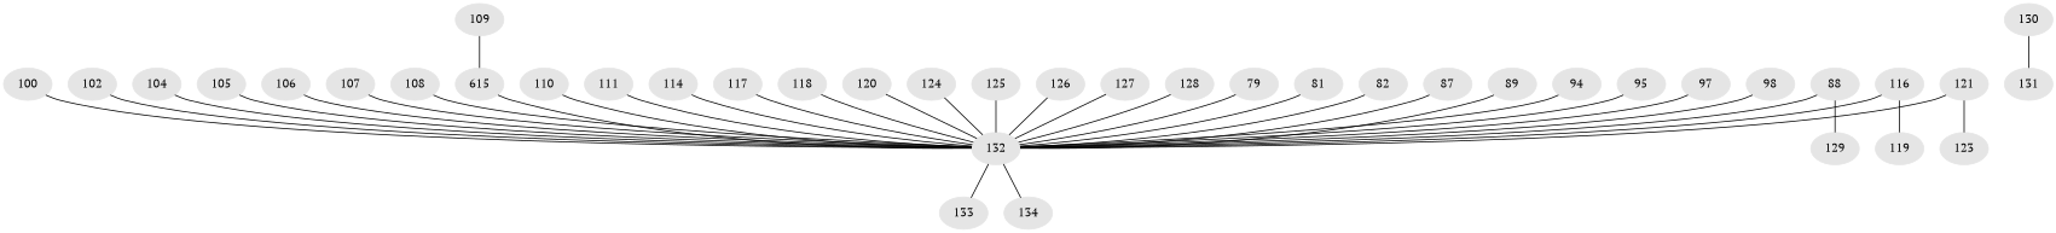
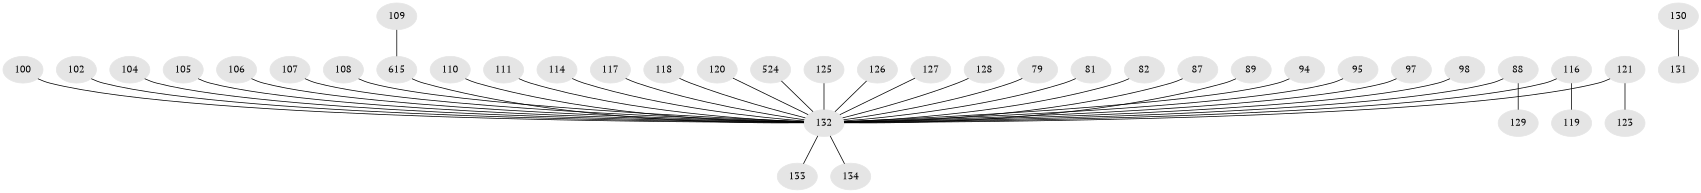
  graph {
    fontname="PT Serif"
    node [color=gray90 fontname="PT Serif" style=filled]
    edge [fontname="PT Serif"]
    132 [super="+37+68+92+41+33+38+66+42+51+44+63+64+47+55+96+52+70+67+58+71+74+56+59+113+80+93+122+61+62+69+85+73+112+90+77+75"]
    133
    134
    79
    81
    82
    87
    88
    129
    89
    94
    95
    97
    98
    100
    102
    104
    105
    106
    107
    108
    n22 [label=615 super="+76"]
    109
    110
    111
    114
    116
    119
    117
    118
    120
    121 [super="+99+101+103"]
    123
-   124
+   124 [label=524]
    125
    126
    127
    128
    130 [super="+91"]
    131
    132 -- 133
    132 -- 134
    79 -- 132
    81 -- 132
    82 -- 132
    87 -- 132
    88 -- 132
    88 -- 129
    89 -- 132
    94 -- 132
    95 -- 132
    97 -- 132
    98 -- 132
    100 -- 132
    102 -- 132
    104 -- 132
    105 -- 132
    106 -- 132
    107 -- 132
    108 -- 132
    n22 -- 132
    109 -- n22
    110 -- 132
    111 -- 132
    114 -- 132
    116 -- 132
    116 -- 119
    117 -- 132
    118 -- 132
    120 -- 132
    121 -- 132
    121 -- 123
    124 -- 132
    125 -- 132
    126 -- 132
    127 -- 132
    128 -- 132
    130 -- 131
  }
